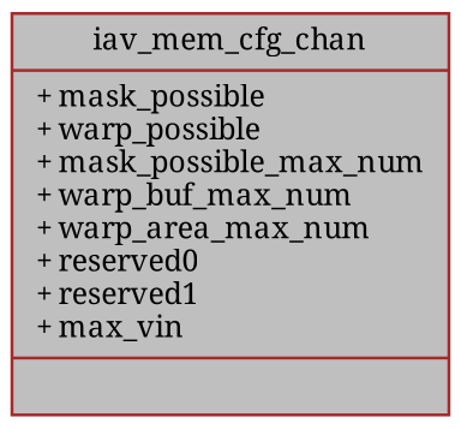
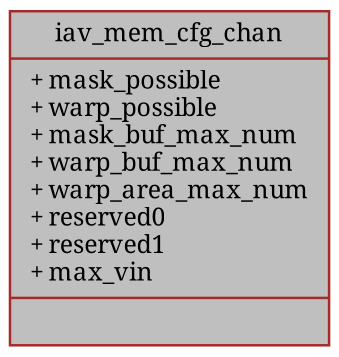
  digraph {
    fontname="Noto Serif"
-   n1 [color=brown fillcolor=grey75 fontcolor=black fontname="Noto Serif" fontsize=10 height=0.2 label="{iav_mem_cfg_chan\n|+ mask_possible\l+ warp_possible\l+ mask_possible_max_num\l+ warp_buf_max_num\l+ warp_area_max_num\l+ reserved0\l+ reserved1\l+ max_vin\l|}" shape=record style=filled width=0.4]
+   n1 [color=brown fillcolor=grey75 fontcolor=black fontname="Noto Serif" fontsize=10 height=0.2 label="{iav_mem_cfg_chan\n|+ mask_possible\l+ warp_possible\l+ mask_buf_max_num\l+ warp_buf_max_num\l+ warp_area_max_num\l+ reserved0\l+ reserved1\l+ max_vin\l|}" shape=record style=filled width=0.4]
  }
